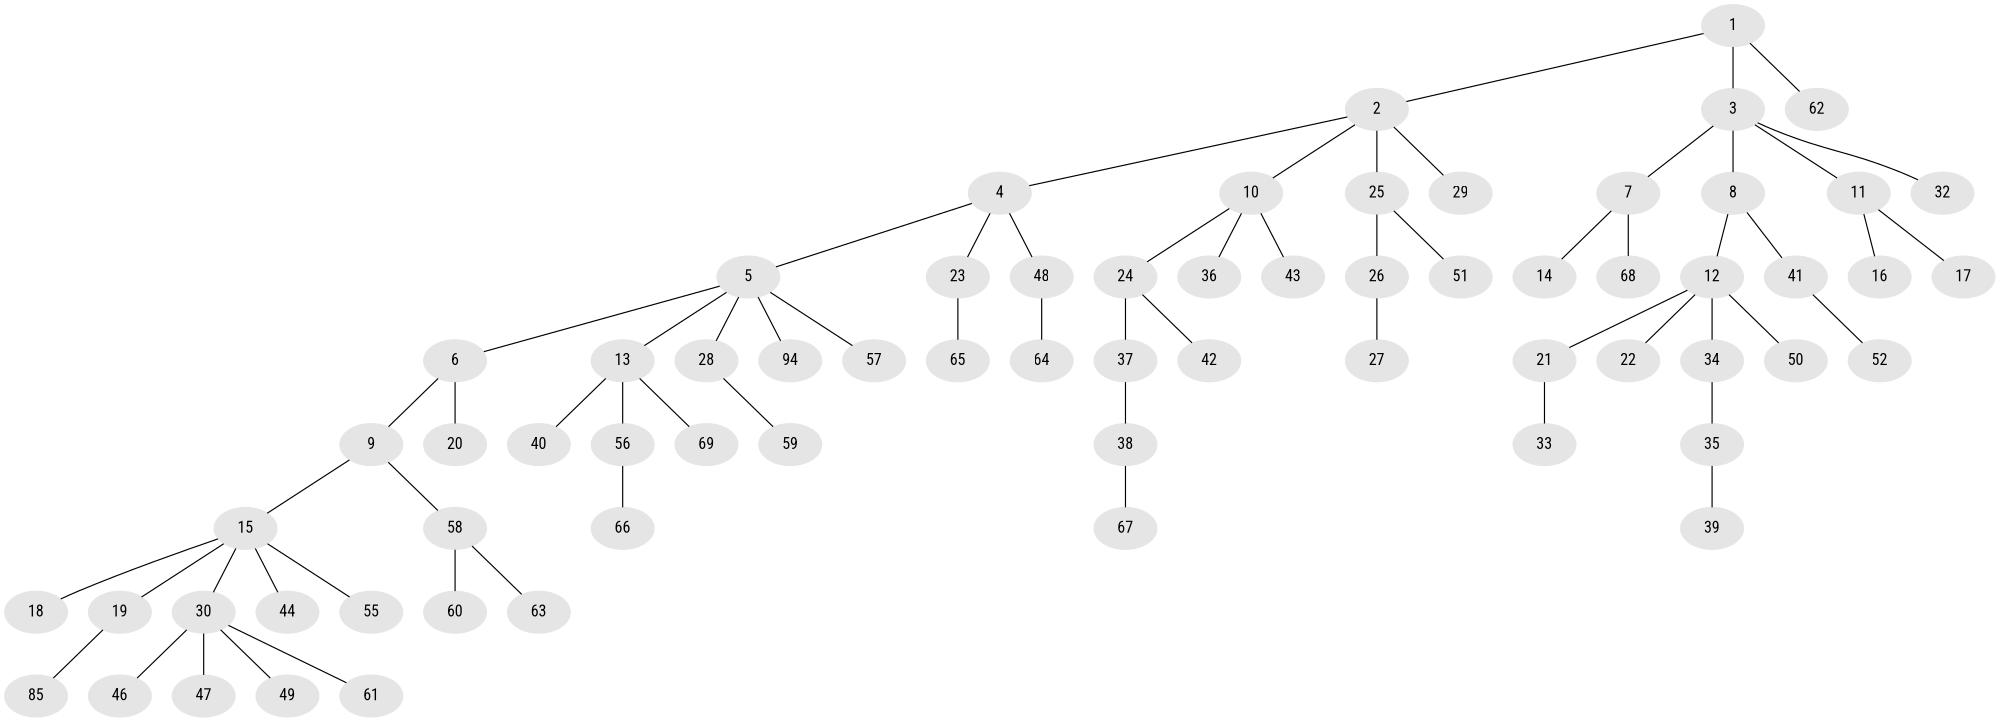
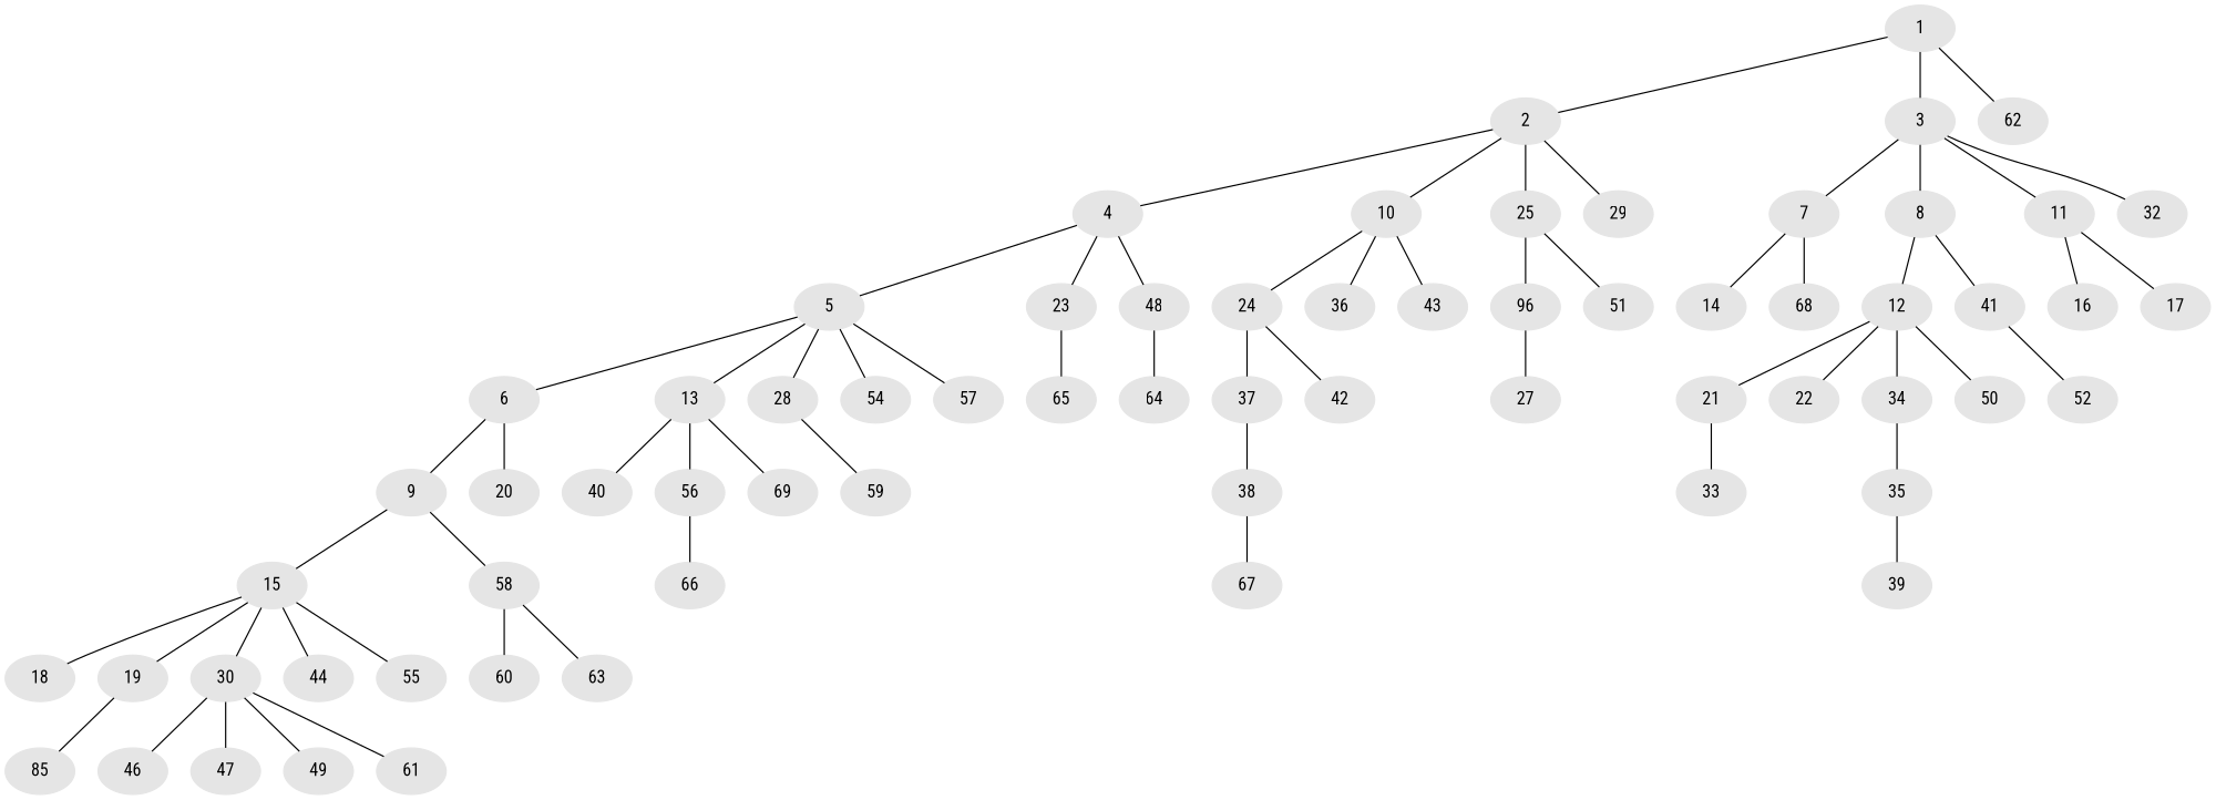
  graph {
    fontname="Roboto Condensed"
    node [color=gray90 fontname="Roboto Condensed" style=filled]
    edge [fontname="Roboto Condensed"]
    1
    2
    3
    62
    4
    10
    25
    29
    7
    8
    11
    32
    5
    23
    48
    24
    36
    43
-   26
+   26 [label=96]
    51
    14
    68
    12
    41
    16
    17
    6
    13
    28
-   54 [label=94]
+   54
    57
    65
    64
    9
    20
    40
    56
    69
    59
    15
    58
    21
    22
    34
    50
    52
    18
    19
    30
    44
    55
    60
    63
    37
    42
    33
    35
    66
    n59 [label=85]
    46
    47
    49
    61
    38
    27
    39
    67
    1 -- 2
    1 -- 3
    1 -- 62
    2 -- 4
    2 -- 10
    2 -- 25
    2 -- 29
    3 -- 7
    3 -- 8
    3 -- 11
    3 -- 32
    4 -- 5
    4 -- 23
    4 -- 48
    10 -- 24
    10 -- 36
    10 -- 43
    25 -- 26
    25 -- 51
    7 -- 14
    7 -- 68
    8 -- 12
    8 -- 41
    11 -- 16
    11 -- 17
    5 -- 6
    5 -- 13
    5 -- 28
    5 -- 54
    5 -- 57
    23 -- 65
    48 -- 64
    24 -- 37
    24 -- 42
    26 -- 27
    12 -- 21
    12 -- 22
    12 -- 34
    12 -- 50
    41 -- 52
    6 -- 9
    6 -- 20
    13 -- 40
    13 -- 56
    13 -- 69
    28 -- 59
    9 -- 15
    9 -- 58
    56 -- 66
    15 -- 18
    15 -- 19
    15 -- 30
    15 -- 44
    15 -- 55
    58 -- 60
    58 -- 63
    21 -- 33
    34 -- 35
    19 -- n59
    30 -- 46
    30 -- 47
    30 -- 49
    30 -- 61
    37 -- 38
    35 -- 39
    38 -- 67
  }
